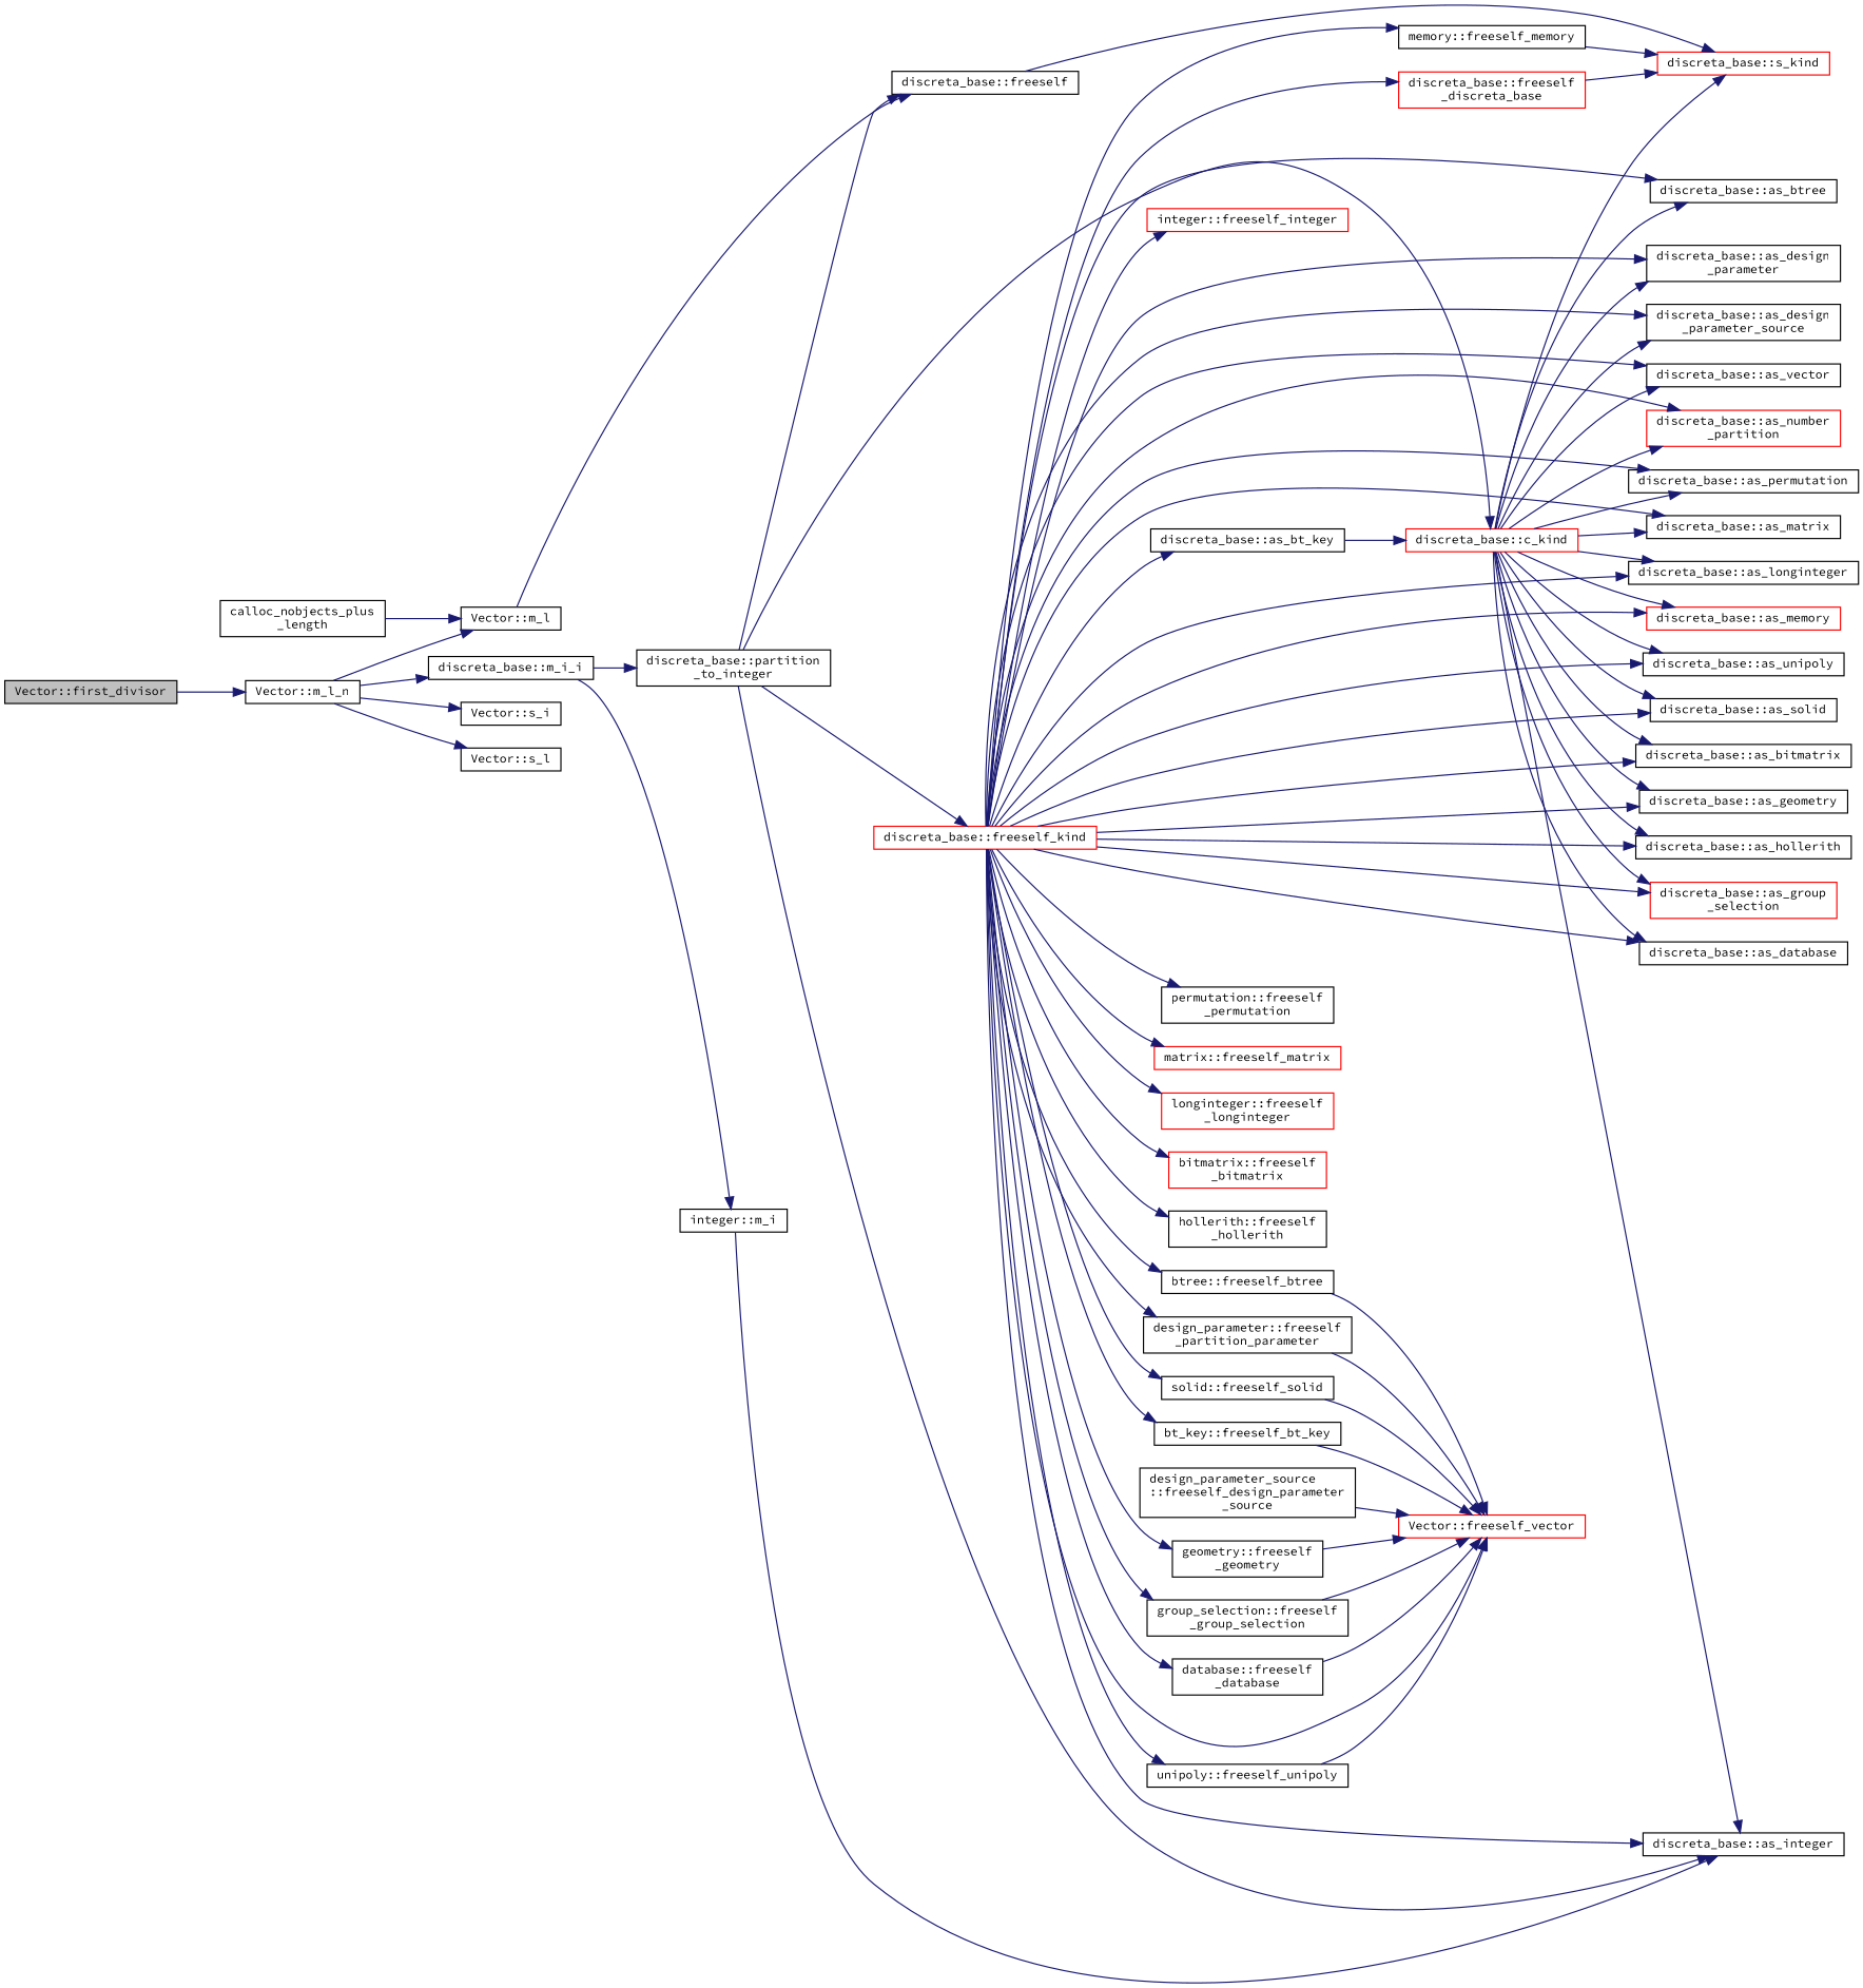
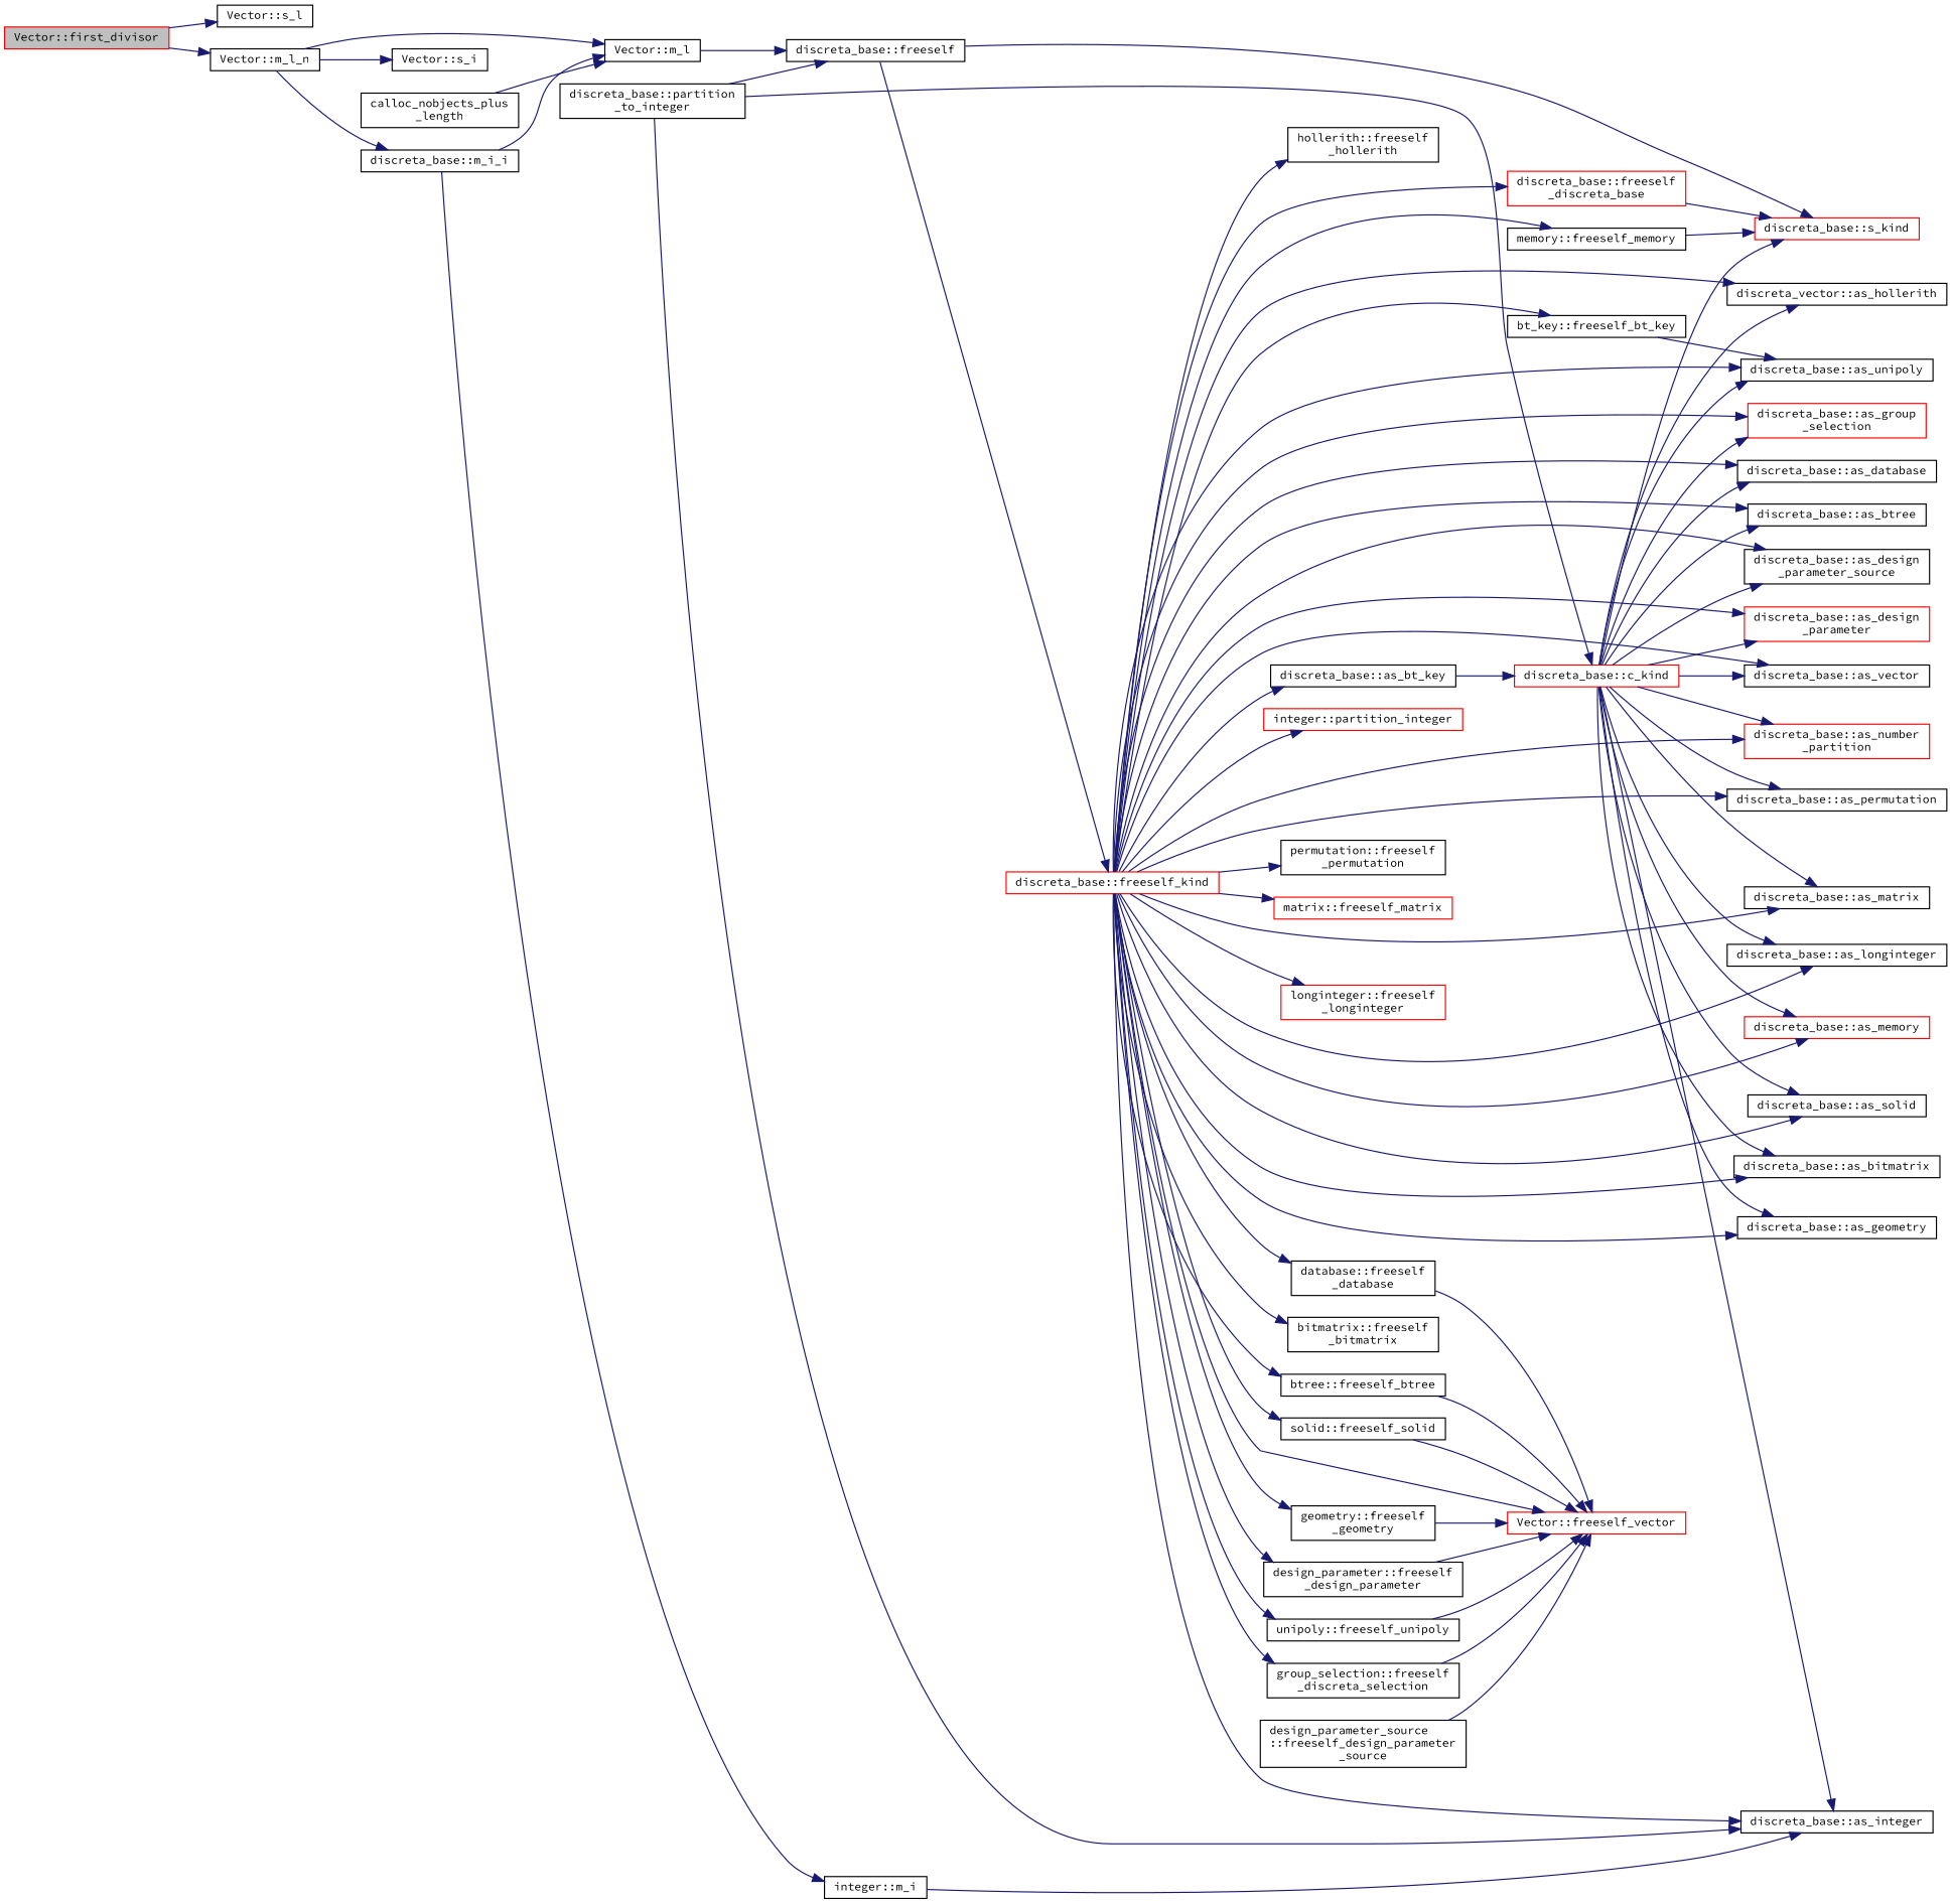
  digraph {
    fontname="Source Code Pro"
    rankdir=LR
    node [color=black fillcolor=white fontname="Source Code Pro" fontsize=10 shape=record style=filled]
    edge [color=midnightblue fontname="Source Code Pro" fontsize=10 labelfontname=Helvetica labelfontsize=10 style=solid]
-   n1 [fillcolor=grey75 fontcolor=black height=0.2 label="Vector::first_divisor" width=0.4]
+   n1 [color=red fillcolor=grey75 fontcolor=black height=0.2 label="Vector::first_divisor" width=0.4]
    n2 [height=0.2 label="Vector::s_l" width=0.4]
    n3 [height=0.2 label="Vector::m_l_n" width=0.4]
    n4 [height=0.2 label="Vector::m_l" width=0.4]
    n5 [height=0.2 label="Vector::s_i" width=0.4]
    n6 [height=0.2 label="discreta_base::m_i_i" width=0.4]
    n7 [height=0.2 label="discreta_base::freeself" width=0.4]
    n8 [height=0.2 label="discreta_base::partition\l_to_integer" width=0.4]
    n9 [height=0.2 label="integer::m_i" width=0.4]
    n10 [color=red height=0.2 label="discreta_base::freeself_kind" width=0.4]
    n11 [color=red height=0.2 label="discreta_base::s_kind" width=0.4]
    n12 [height=0.2 label="calloc_nobjects_plus\l_length" width=0.4]
    n13 [color=red height=0.2 label="discreta_base::freeself\l_discreta_base" width=0.4]
    n14 [height=0.2 label="discreta_base::as_integer" width=0.4]
-   n15 [color=red height=0.2 label="integer::freeself_integer" width=0.4]
+   n15 [color=red height=0.2 label="integer::partition_integer" width=0.4]
    n16 [height=0.2 label="discreta_base::as_vector" width=0.4]
    n17 [color=red height=0.2 label="Vector::freeself_vector" width=0.4]
    n18 [color=red height=0.2 label="discreta_base::as_number\l_partition" width=0.4]
    n19 [height=0.2 label="discreta_base::as_permutation" width=0.4]
    n20 [height=0.2 label="permutation::freeself\l_permutation" width=0.4]
    n21 [height=0.2 label="discreta_base::as_matrix" width=0.4]
    n22 [color=red height=0.2 label="matrix::freeself_matrix" width=0.4]
    n23 [height=0.2 label="discreta_base::as_longinteger" width=0.4]
    n24 [color=red height=0.2 label="longinteger::freeself\l_longinteger" width=0.4]
    n25 [color=red height=0.2 label="discreta_base::as_memory" width=0.4]
    n26 [height=0.2 label="memory::freeself_memory" width=0.4]
    n27 [height=0.2 label="discreta_base::as_unipoly" width=0.4]
    n28 [height=0.2 label="unipoly::freeself_unipoly" width=0.4]
    n29 [height=0.2 label="discreta_base::as_solid" width=0.4]
    n30 [height=0.2 label="solid::freeself_solid" width=0.4]
    n31 [height=0.2 label="discreta_base::as_bitmatrix" width=0.4]
-   n32 [color=red height=0.2 label="bitmatrix::freeself\l_bitmatrix" width=0.4]
+   n32 [height=0.2 label="bitmatrix::freeself\l_bitmatrix" width=0.4]
    n33 [height=0.2 label="discreta_base::as_geometry" width=0.4]
    n34 [height=0.2 label="geometry::freeself\l_geometry" width=0.4]
-   n35 [height=0.2 label="discreta_base::as_hollerith" width=0.4]
+   n35 [height=0.2 label="discreta_vector::as_hollerith" width=0.4]
    n36 [height=0.2 label="hollerith::freeself\l_hollerith" width=0.4]
    n37 [color=red height=0.2 label="discreta_base::as_group\l_selection" width=0.4]
-   n38 [height=0.2 label="group_selection::freeself\l_group_selection" width=0.4]
+   n38 [height=0.2 label="group_selection::freeself\l_discreta_selection" width=0.4]
    n39 [height=0.2 label="discreta_base::as_bt_key" width=0.4]
    n40 [height=0.2 label="bt_key::freeself_bt_key" width=0.4]
    n41 [height=0.2 label="discreta_base::as_database" width=0.4]
    n42 [height=0.2 label="database::freeself\l_database" width=0.4]
    n43 [height=0.2 label="discreta_base::as_btree" width=0.4]
    n44 [height=0.2 label="btree::freeself_btree" width=0.4]
    n45 [height=0.2 label="discreta_base::as_design\l_parameter_source" width=0.4]
-   n46 [height=0.2 label="discreta_base::as_design\l_parameter" width=0.4]
-   n47 [height=0.2 label="design_parameter::freeself\l_partition_parameter" width=0.4]
+   n46 [color=red height=0.2 label="discreta_base::as_design\l_parameter" width=0.4]
+   n47 [height=0.2 label="design_parameter::freeself\l_design_parameter" width=0.4]
    n48 [color=red height=0.2 label="discreta_base::c_kind" width=0.4]
    n49 [height=0.2 label="design_parameter_source\l::freeself_design_parameter\l_source" width=0.4]
-   n3 -> n2
+   n1 -> n2
    n1 -> n3
    n3 -> n4
    n3 -> n5
    n3 -> n6
    n4 -> n7
-   n6 -> n8
+   n6 -> n4
    n6 -> n9
-   n8 -> n10
+   n7 -> n10
    n7 -> n11
    n8 -> n7
    n8 -> n14
    n8 -> n48
    n9 -> n14
    n10 -> n13
    n10 -> n14
    n10 -> n15
    n10 -> n16
    n10 -> n17
    n10 -> n18
    n10 -> n19
    n10 -> n20
    n10 -> n21
    n10 -> n22
    n10 -> n23
    n10 -> n24
    n10 -> n25
    n10 -> n26
    n10 -> n27
    n10 -> n28
    n10 -> n29
    n10 -> n30
    n10 -> n31
    n10 -> n32
    n10 -> n33
    n10 -> n34
    n10 -> n35
    n10 -> n36
    n10 -> n37
    n10 -> n38
    n10 -> n39
    n10 -> n40
    n10 -> n41
    n10 -> n42
    n10 -> n43
    n10 -> n44
    n10 -> n45
    n10 -> n46
    n10 -> n47
    n12 -> n4
    n13 -> n11
    n26 -> n11
    n28 -> n17
    n30 -> n17
    n34 -> n17
    n38 -> n17
    n39 -> n48
-   n40 -> n17
+   n40 -> n27
    n42 -> n17
    n44 -> n17
    n47 -> n17
    n48 -> n11
    n48 -> n14
    n48 -> n16
    n48 -> n18
    n48 -> n19
    n48 -> n21
    n48 -> n23
    n48 -> n25
    n48 -> n27
    n48 -> n29
    n48 -> n31
    n48 -> n33
    n48 -> n35
    n48 -> n37
    n48 -> n41
    n48 -> n43
    n48 -> n45
    n48 -> n46
    n49 -> n17
  }
